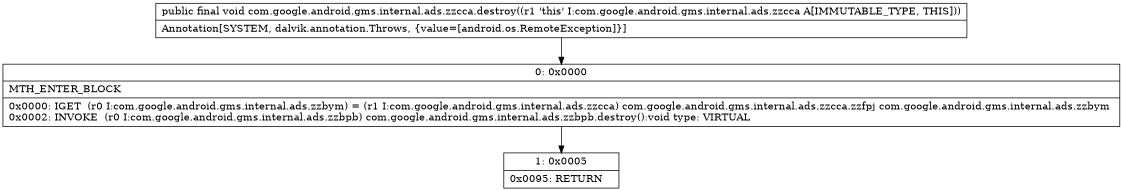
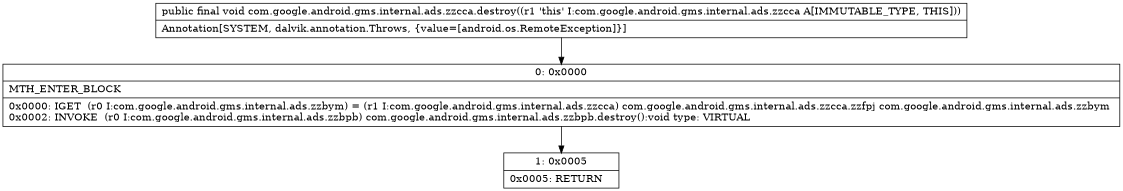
  digraph {
    node [shape=record]
    n1 [label="{0\:\ 0x0000|MTH_ENTER_BLOCK\l|0x0000: IGET  (r0 I:com.google.android.gms.internal.ads.zzbym) = (r1 I:com.google.android.gms.internal.ads.zzcca) com.google.android.gms.internal.ads.zzcca.zzfpj com.google.android.gms.internal.ads.zzbym \l0x0002: INVOKE  (r0 I:com.google.android.gms.internal.ads.zzbpb) com.google.android.gms.internal.ads.zzbpb.destroy():void type: VIRTUAL \l}"]
-   n2 [label="{1\:\ 0x0005|0x0095: RETURN   \l}"]
+   n2 [label="{1\:\ 0x0005|0x0005: RETURN   \l}"]
    n3 [label="{public final void com.google.android.gms.internal.ads.zzcca.destroy((r1 'this' I:com.google.android.gms.internal.ads.zzcca A[IMMUTABLE_TYPE, THIS]))  | Annotation[SYSTEM, dalvik.annotation.Throws, \{value=[android.os.RemoteException]\}]\l}"]
    n1 -> n2
    n3 -> n1
  }
